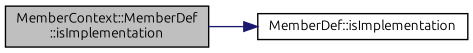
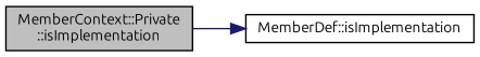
  digraph {
    rankdir=LR
    fontname=Ubuntu
    node [color=black fontname=Ubuntu fontsize=10 shape=record style=filled]
-   n1 [fillcolor=grey75 fontcolor=black height=0.2 label="MemberContext::MemberDef\l::isImplementation" width=0.4]
+   n1 [fillcolor=grey75 fontcolor=black height=0.2 label="MemberContext::Private\l::isImplementation" width=0.4]
    n2 [fillcolor=white height=0.2 label="MemberDef::isImplementation" width=0.4]
    n1 -> n2 [color=midnightblue fontname=Ubuntu fontsize=10 labelfontname=Helvetica labelfontsize=10 style=solid]
  }
